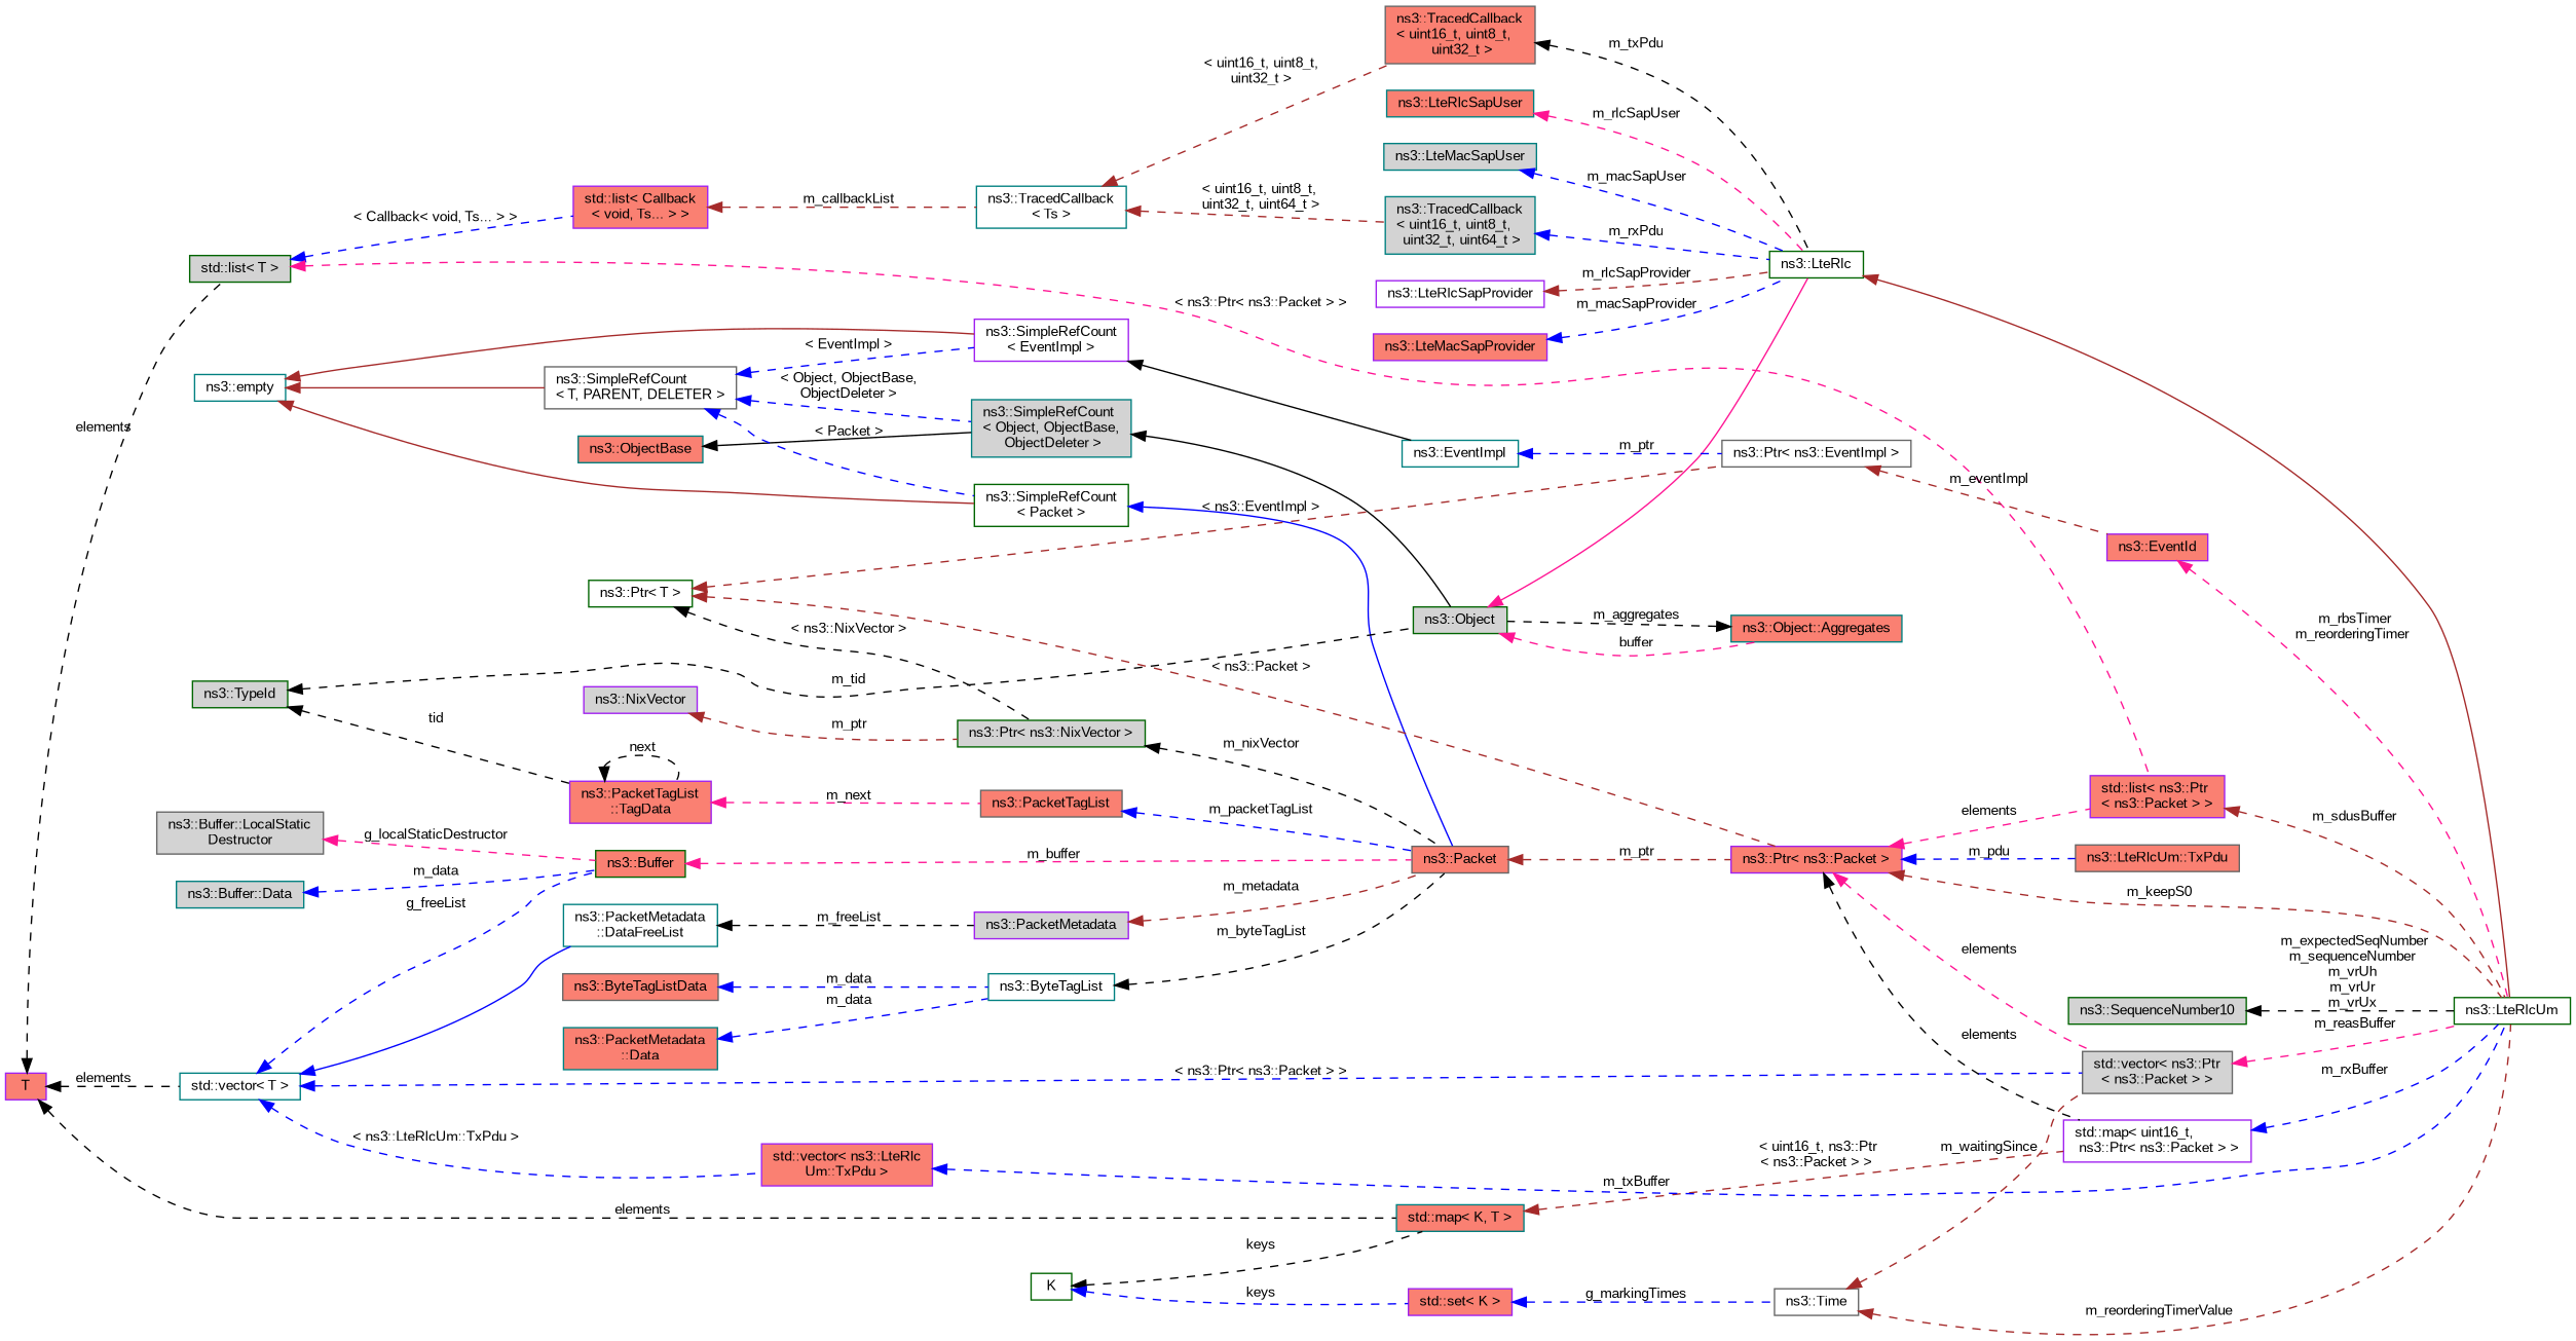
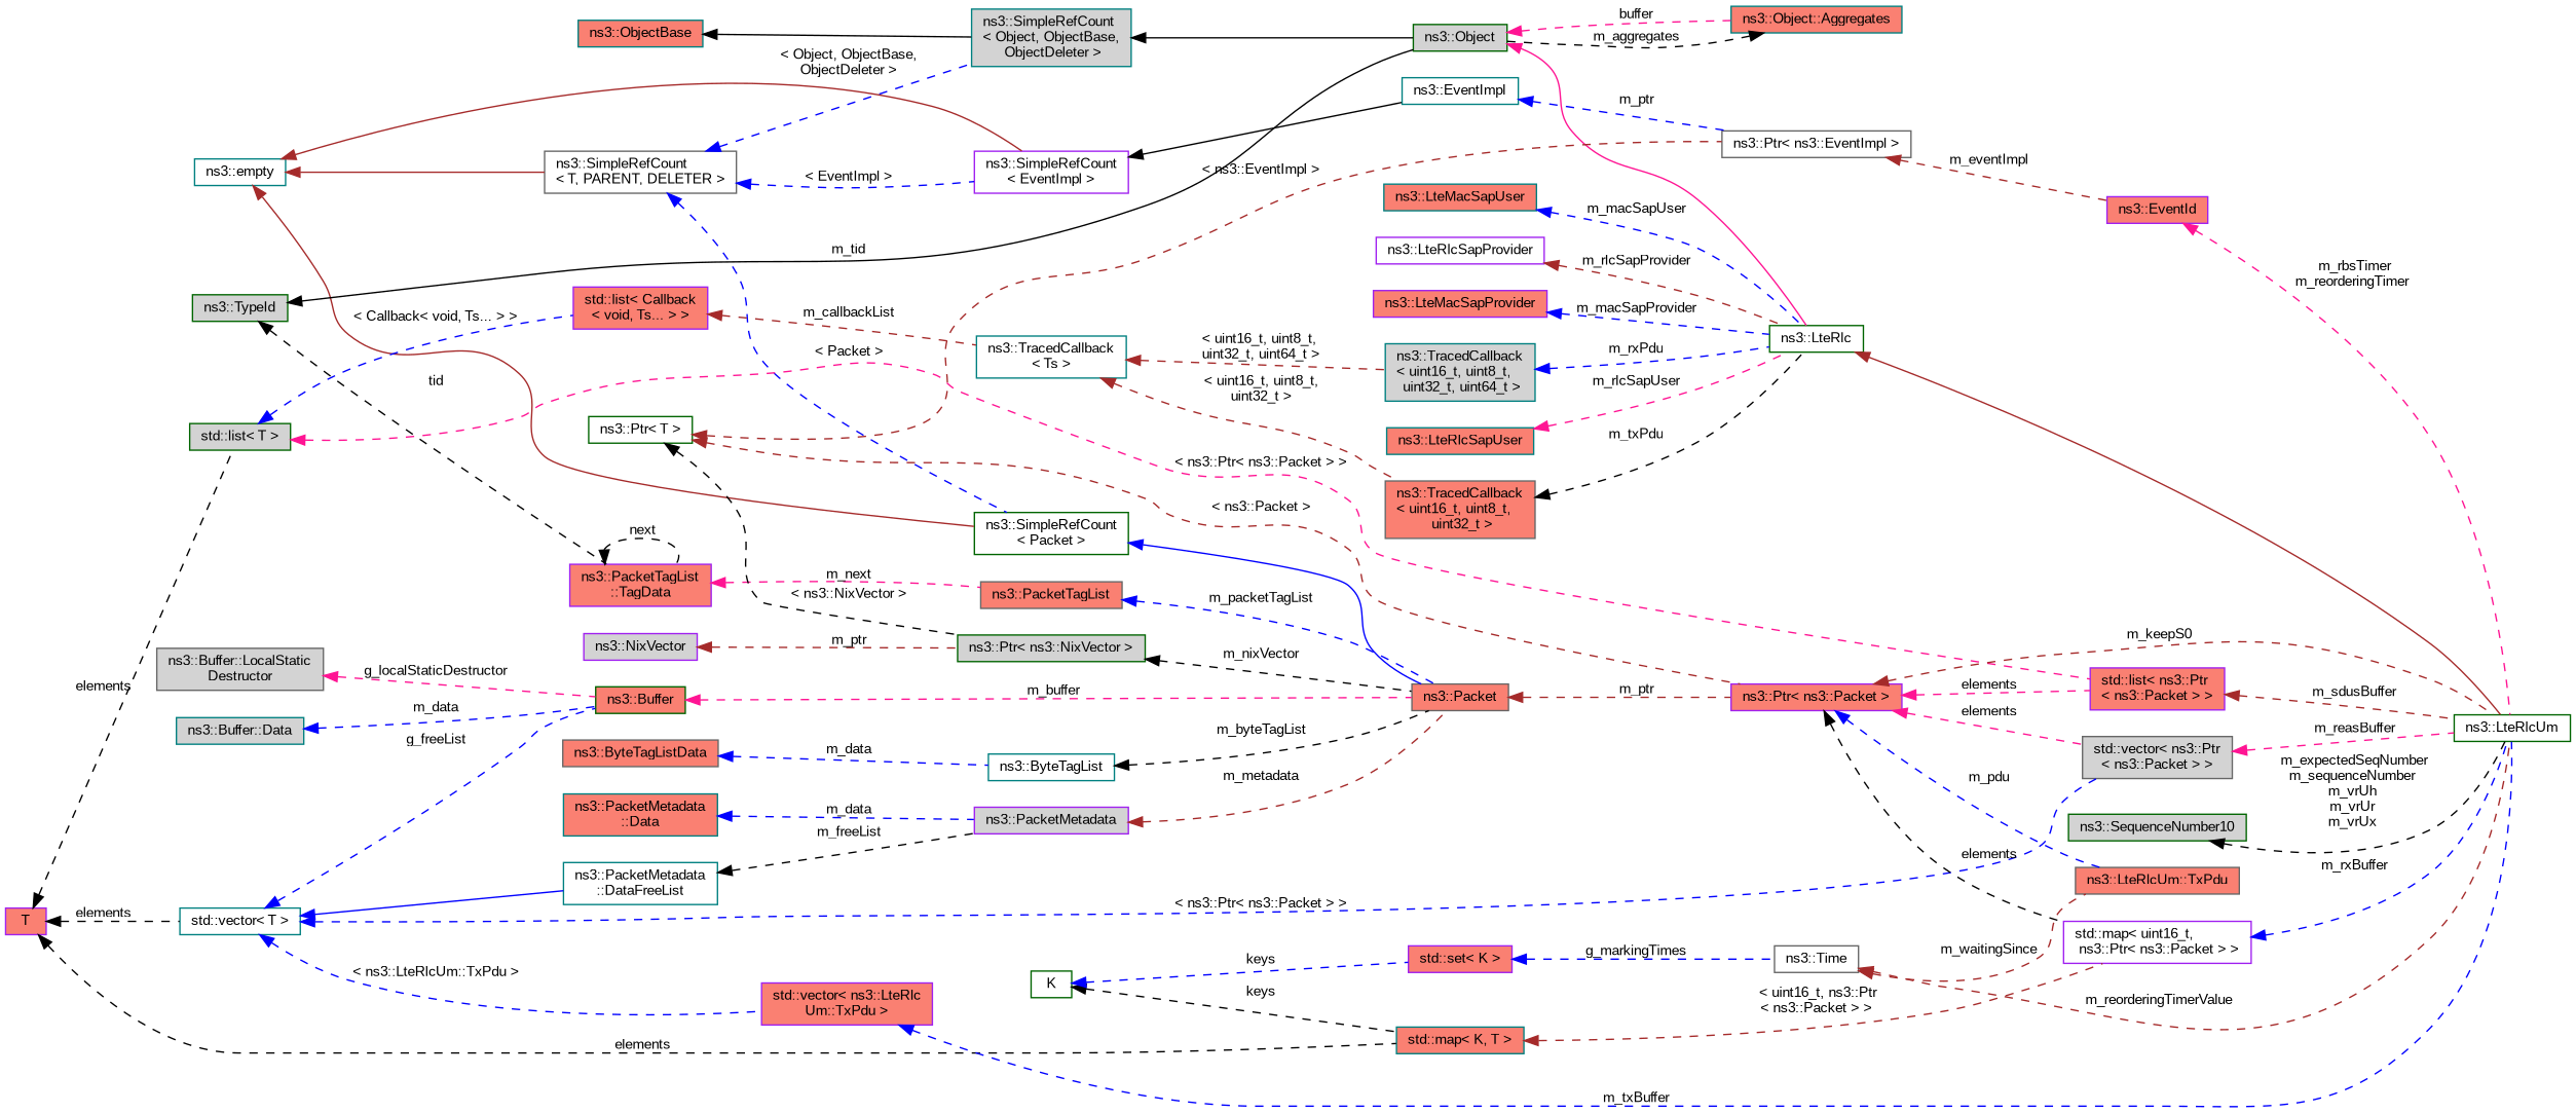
  digraph {
    fontname="Liberation Sans"
    rankdir=LR
    node [color=teal fillcolor=salmon fontname="Liberation Sans" fontsize=10 shape=record style=filled]
    edge [color=blue dir=back fontname="Liberation Sans" fontsize=10 labelfontname=Helvetica labelfontsize=10 style=dashed]
    n1 [color=darkgreen fillcolor=white fontcolor=black height=0.2 label="ns3::LteRlcUm" width=0.4]
    n2 [color=darkgreen fillcolor=white height=0.2 label="ns3::LteRlc" width=0.4]
    n3 [color=darkgreen fillcolor=lightgrey height=0.2 label="ns3::Object" width=0.4]
    n4 [height=0.2 label="ns3::Object::Aggregates" width=0.4]
    n5 [fillcolor=lightgrey height=0.2 label="ns3::SimpleRefCount\l\< Object, ObjectBase,\l ObjectDeleter \>" width=0.4]
    n6 [height=0.2 label="ns3::ObjectBase" width=0.4]
    n7 [color=gray40 fillcolor=white height=0.2 label="ns3::SimpleRefCount\l\< T, PARENT, DELETER \>" width=0.4]
    n8 [color=darkgreen fillcolor=white height=0.2 label="ns3::SimpleRefCount\l\< Packet \>" width=0.4]
    n9 [color=purple fillcolor=white height=0.2 label="ns3::SimpleRefCount\l\< EventImpl \>" width=0.4]
    n10 [color=gray40 height=0.2 label="ns3::Packet" width=0.4]
    n11 [fillcolor=white height=0.2 label="ns3::EventImpl" width=0.4]
    n12 [fillcolor=white height=0.2 label="ns3::empty" width=0.4]
    n13 [color=darkgreen fillcolor=lightgrey height=0.2 label="ns3::TypeId" width=0.4]
    n14 [color=purple height=0.2 label="ns3::PacketTagList\l::TagData" width=0.4]
    n15 [color=gray40 height=0.2 label="ns3::PacketTagList" width=0.4]
    n16 [color=purple fillcolor=white height=0.2 label="ns3::LteRlcSapProvider" width=0.4]
    n17 [fillcolor=lightgrey height=0.2 label="ns3::TracedCallback\l\< uint16_t, uint8_t,\l uint32_t, uint64_t \>" width=0.4]
    n18 [fillcolor=white height=0.2 label="ns3::TracedCallback\l\< Ts \>" width=0.4]
    n19 [color=gray40 height=0.2 label="ns3::TracedCallback\l\< uint16_t, uint8_t,\l uint32_t \>" width=0.4]
    n20 [color=purple height=0.2 label="std::list\< Callback\l\< void, Ts... \> \>" width=0.4]
    n21 [color=darkgreen fillcolor=lightgrey height=0.2 label="std::list\< T \>" width=0.4]
    n22 [color=purple height=0.2 label="std::list\< ns3::Ptr\l\< ns3::Packet \> \>" width=0.4]
    n23 [color=purple height=0.2 label=T width=0.4]
    n24 [fillcolor=white height=0.2 label="std::vector\< T \>" width=0.4]
    n25 [height=0.2 label="std::map\< K, T \>" width=0.4]
    n26 [color=gray40 fillcolor=lightgrey height=0.2 label="std::vector\< ns3::Ptr\l\< ns3::Packet \> \>" width=0.4]
    n27 [fillcolor=white height=0.2 label="ns3::PacketMetadata\l::DataFreeList" width=0.4]
    n28 [color=darkgreen height=0.2 label="ns3::Buffer" width=0.4]
    n29 [color=purple height=0.2 label="std::vector\< ns3::LteRlc\lUm::TxPdu \>" width=0.4]
    n30 [color=purple fillcolor=white height=0.2 label="std::map\< uint16_t,\l ns3::Ptr\< ns3::Packet \> \>" width=0.4]
    n31 [height=0.2 label="ns3::LteRlcSapUser" width=0.4]
-   n32 [fillcolor=lightgrey height=0.2 label="ns3::LteMacSapUser" width=0.4]
+   n32 [height=0.2 label="ns3::LteMacSapUser" width=0.4]
    n33 [color=purple height=0.2 label="ns3::LteMacSapProvider" width=0.4]
    n34 [color=darkgreen fillcolor=lightgrey height=0.2 label="ns3::SequenceNumber10" width=0.4]
    n35 [color=purple height=0.2 label="ns3::Ptr\< ns3::Packet \>" width=0.4]
    n36 [color=gray40 height=0.2 label="ns3::LteRlcUm::TxPdu" width=0.4]
    n37 [color=darkgreen fillcolor=lightgrey height=0.2 label="ns3::Ptr\< ns3::NixVector \>" width=0.4]
    n38 [color=purple fillcolor=lightgrey height=0.2 label="ns3::NixVector" width=0.4]
    n39 [color=darkgreen fillcolor=white height=0.2 label="ns3::Ptr\< T \>" width=0.4]
    n40 [color=gray40 fillcolor=white height=0.2 label="ns3::Ptr\< ns3::EventImpl \>" width=0.4]
    n41 [color=purple height=0.2 label="ns3::EventId" width=0.4]
    n42 [color=purple fillcolor=lightgrey height=0.2 label="ns3::PacketMetadata" width=0.4]
    n43 [height=0.2 label="ns3::PacketMetadata\l::Data" width=0.4]
    n44 [fillcolor=white height=0.2 label="ns3::ByteTagList" width=0.4]
    n45 [color=gray40 height=0.2 label="ns3::ByteTagListData" width=0.4]
    n46 [fillcolor=lightgrey height=0.2 label="ns3::Buffer::Data" width=0.4]
    n47 [color=gray40 fillcolor=lightgrey height=0.2 label="ns3::Buffer::LocalStatic\lDestructor" width=0.4]
    n48 [color=gray40 fillcolor=white height=0.2 label="ns3::Time" width=0.4]
    n49 [color=purple height=0.2 label="std::set\< K \>" width=0.4]
    n50 [color=darkgreen fillcolor=white height=0.2 label=K width=0.4]
    n2 -> n1 [color=brown style=solid]
    n3 -> n2 [color=deeppink style=solid]
    n3 -> n4 [color=deeppink label=" buffer"]
    n4 -> n3 [color=black label=" m_aggregates"]
    n5 -> n3 [color=black style=solid]
    n6 -> n5 [color=black style=solid]
    n7 -> n5 [label=" \< Object, ObjectBase,\l ObjectDeleter \>"]
    n7 -> n8 [label=" \< Packet \>"]
    n7 -> n9 [label=" \< EventImpl \>"]
    n8 -> n10 [style=solid]
    n9 -> n11 [color=black style=solid]
    n10 -> n35 [color=brown label=" m_ptr"]
    n11 -> n40 [label=" m_ptr"]
    n12 -> n7 [color=brown style=solid]
    n12 -> n8 [color=brown style=solid]
    n12 -> n9 [color=brown style=solid]
-   n13 -> n3 [color=black label=" m_tid"]
+   n13 -> n3 [color=black label=" m_tid" style=solid]
    n13 -> n14 [color=black label=" tid"]
    n14 -> n14 [color=black label=" next"]
    n14 -> n15 [color=deeppink label=" m_next"]
    n15 -> n10 [label=" m_packetTagList"]
    n16 -> n2 [color=brown label=" m_rlcSapProvider"]
    n17 -> n2 [label=" m_rxPdu"]
    n18 -> n17 [color=brown label=" \< uint16_t, uint8_t,\l uint32_t, uint64_t \>"]
    n18 -> n19 [color=brown label=" \< uint16_t, uint8_t,\l uint32_t \>"]
    n19 -> n2 [color=black label=" m_txPdu"]
    n20 -> n18 [color=brown label=" m_callbackList"]
    n21 -> n20 [label=" \< Callback\< void, Ts... \> \>"]
    n21 -> n22 [color=deeppink label=" \< ns3::Ptr\< ns3::Packet \> \>"]
    n22 -> n1 [color=brown label=" m_sdusBuffer"]
    n23 -> n21 [color=black label=" elements"]
    n23 -> n24 [color=black label=" elements"]
    n23 -> n25 [color=black label=" elements"]
    n24 -> n26 [label=" \< ns3::Ptr\< ns3::Packet \> \>"]
    n24 -> n27 [style=solid]
    n24 -> n28 [label=" g_freeList"]
    n24 -> n29 [label=" \< ns3::LteRlcUm::TxPdu \>"]
    n25 -> n30 [color=brown label=" \< uint16_t, ns3::Ptr\l\< ns3::Packet \> \>"]
    n26 -> n1 [color=deeppink label=" m_reasBuffer"]
    n27 -> n42 [color=black label=" m_freeList"]
    n28 -> n10 [color=deeppink label=" m_buffer"]
    n29 -> n1 [label=" m_txBuffer"]
    n30 -> n1 [label=" m_rxBuffer"]
    n31 -> n2 [color=deeppink label=" m_rlcSapUser"]
    n32 -> n2 [label=" m_macSapUser"]
    n33 -> n2 [label=" m_macSapProvider"]
    n34 -> n1 [color=black label=" m_expectedSeqNumber\nm_sequenceNumber\nm_vrUh\nm_vrUr\nm_vrUx"]
    n35 -> n1 [color=brown label=" m_keepS0"]
    n35 -> n22 [color=deeppink label=" elements"]
    n35 -> n26 [color=deeppink label=" elements"]
    n35 -> n30 [color=black label=" elements"]
    n35 -> n36 [label=" m_pdu"]
    n37 -> n10 [color=black label=" m_nixVector"]
    n38 -> n37 [color=brown label=" m_ptr"]
    n39 -> n35 [color=brown label=" \< ns3::Packet \>"]
    n39 -> n37 [color=black label=" \< ns3::NixVector \>"]
    n39 -> n40 [color=brown label=" \< ns3::EventImpl \>"]
    n40 -> n41 [color=brown label=" m_eventImpl"]
    n41 -> n1 [color=deeppink label=" m_rbsTimer\nm_reorderingTimer"]
    n42 -> n10 [color=brown label=" m_metadata"]
-   n43 -> n44 [label=" m_data"]
+   n43 -> n42 [label=" m_data"]
    n44 -> n10 [color=black label=" m_byteTagList"]
    n45 -> n44 [label=" m_data"]
    n46 -> n28 [label=" m_data"]
    n47 -> n28 [color=deeppink label=" g_localStaticDestructor"]
    n48 -> n1 [color=brown label=" m_reorderingTimerValue"]
-   n48 -> n26 [color=brown label=" m_waitingSince"]
+   n48 -> n36 [color=brown label=" m_waitingSince"]
    n49 -> n48 [label=" g_markingTimes"]
    n50 -> n25 [color=black label=" keys"]
    n50 -> n49 [label=" keys"]
  }
